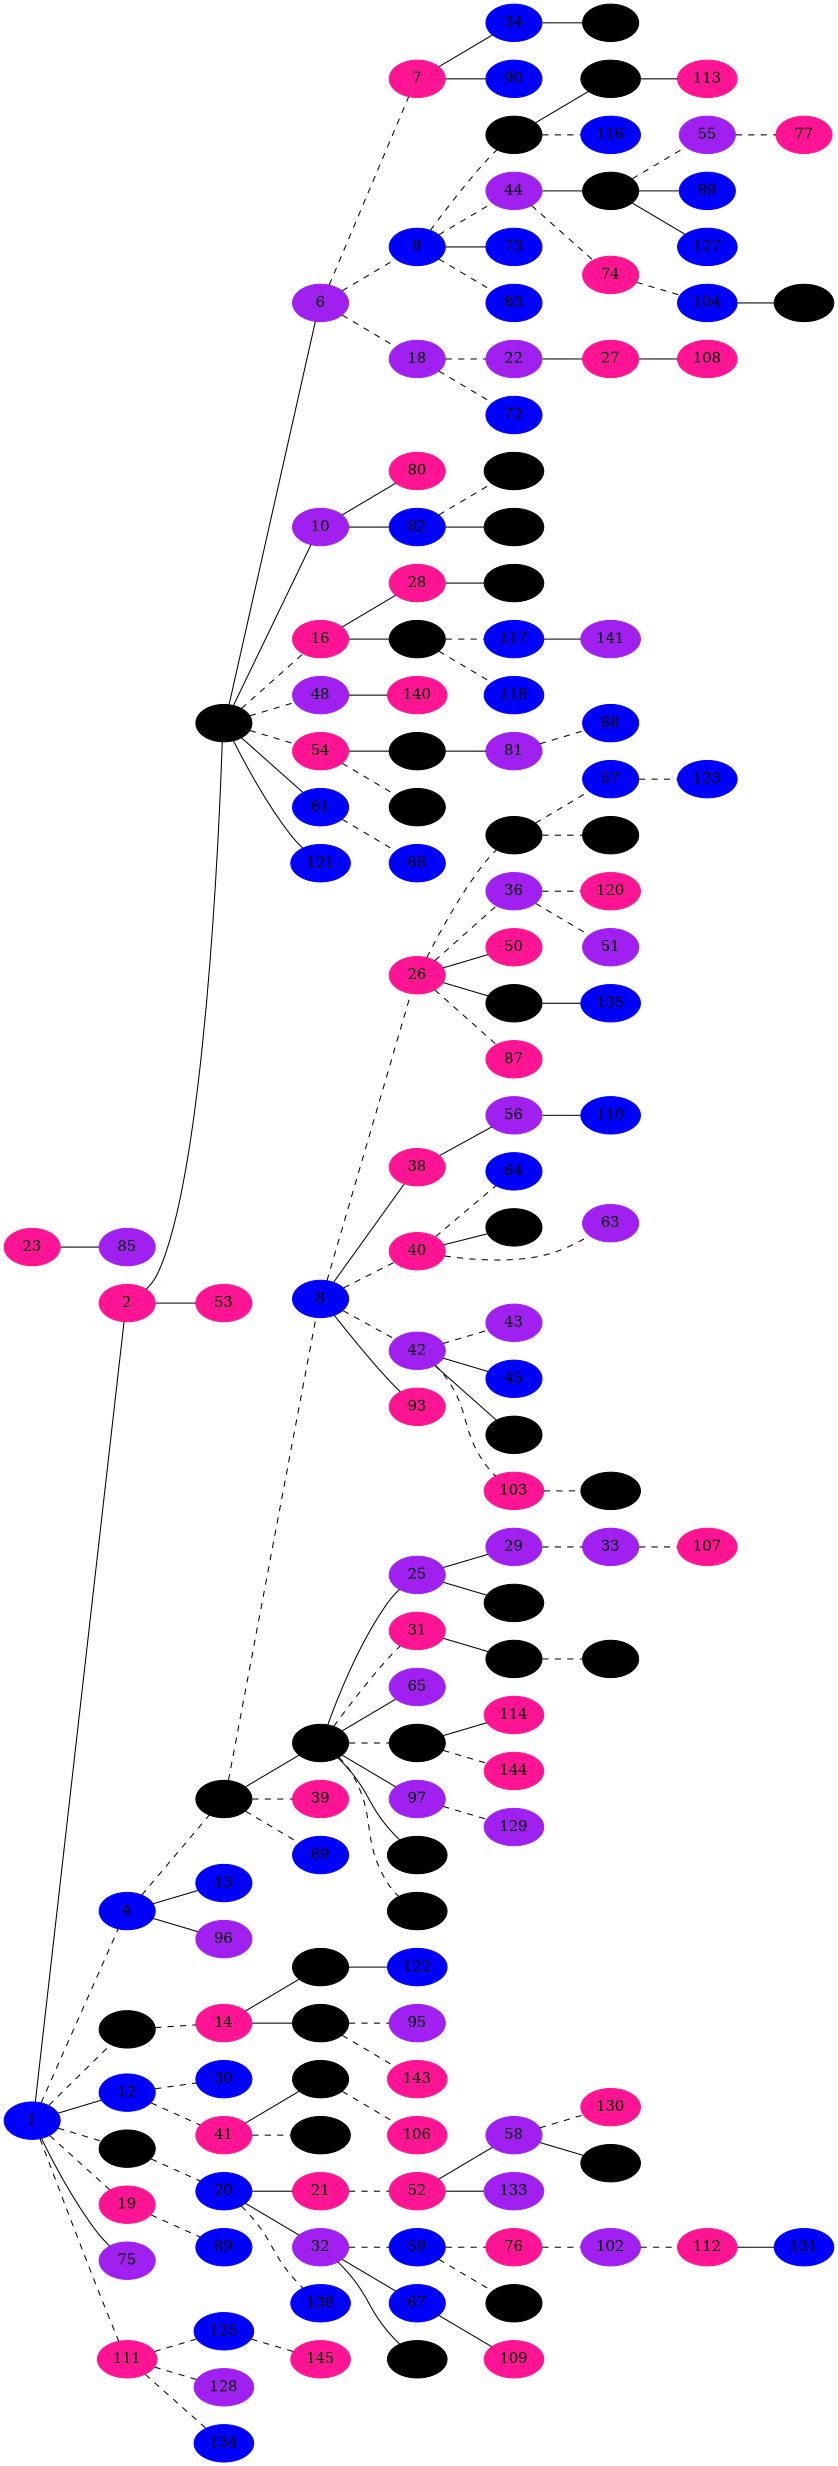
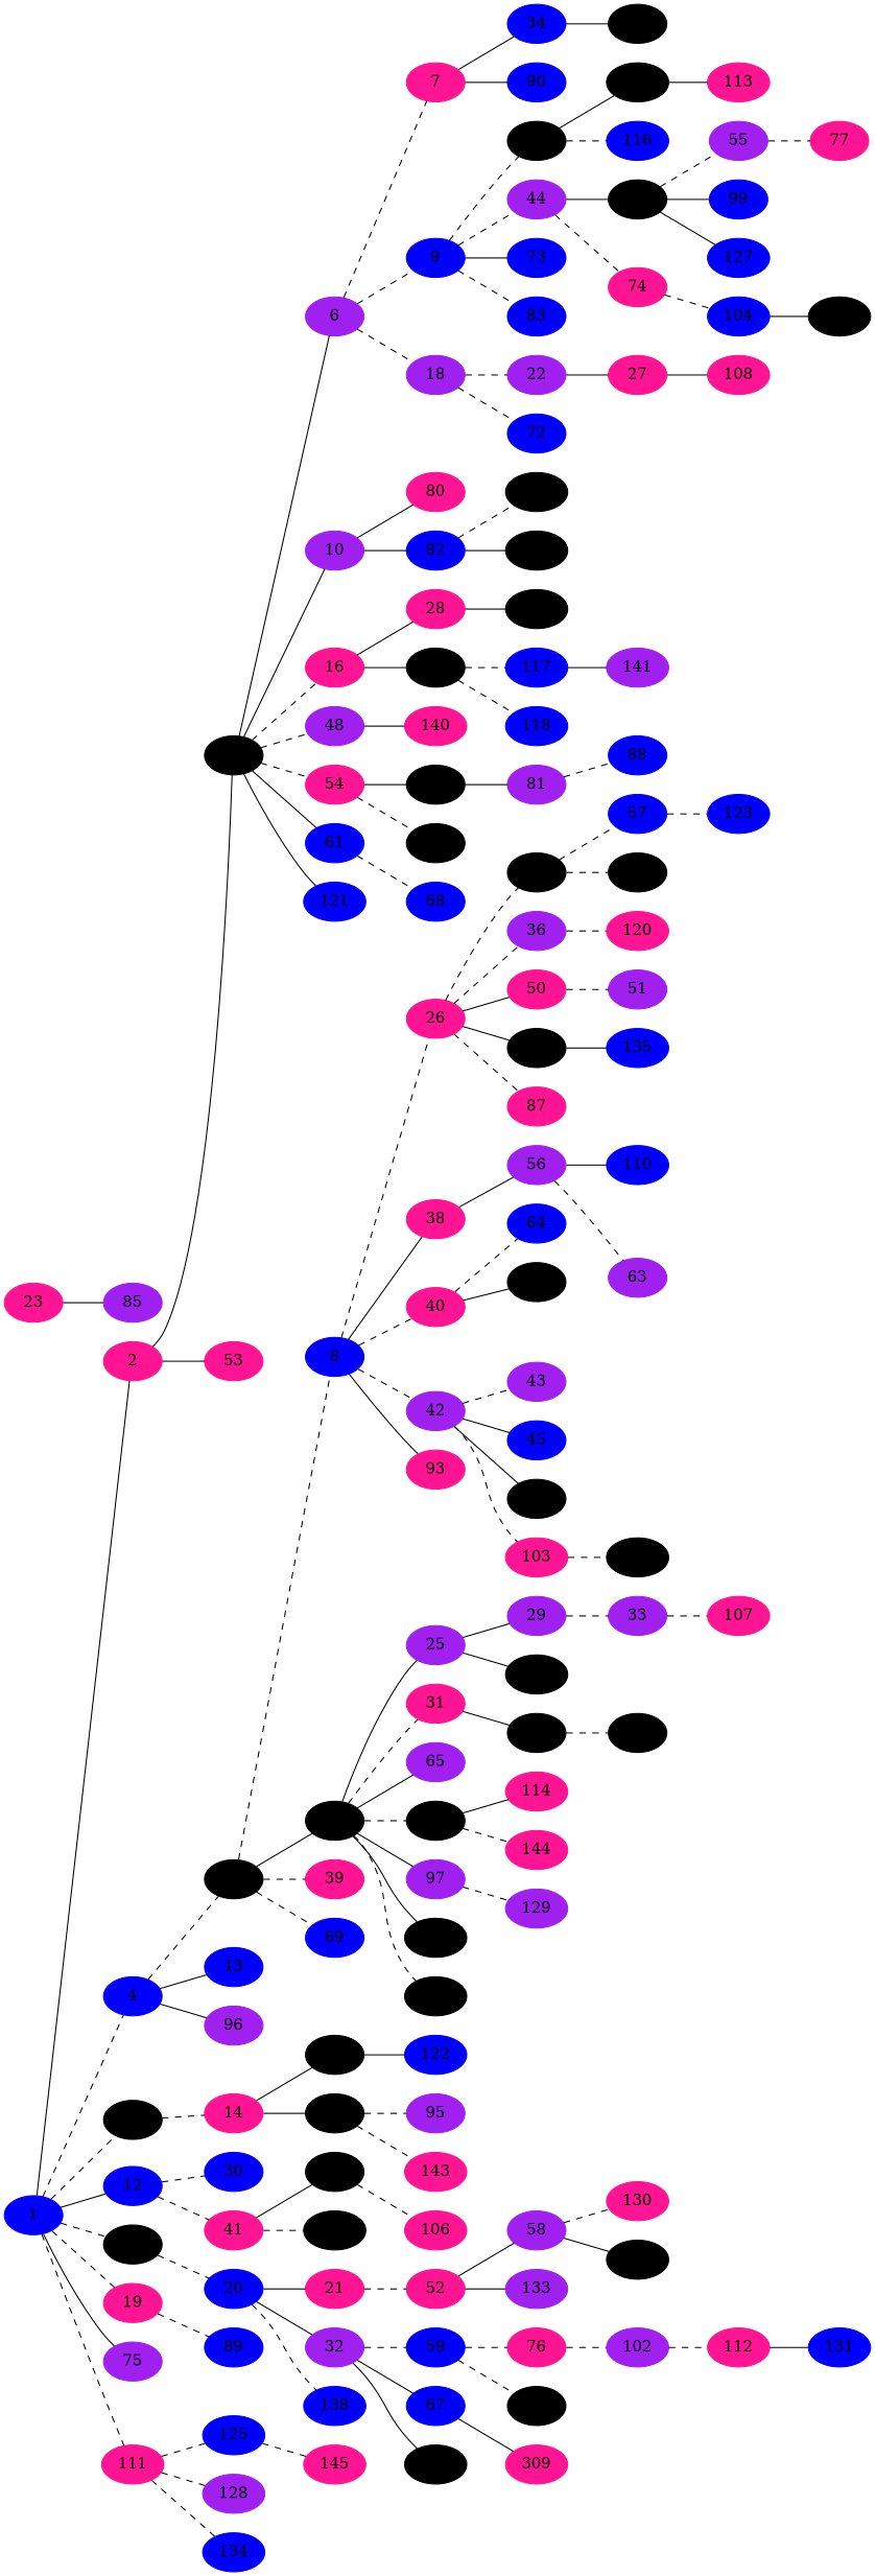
  graph {
    rankdir=LR
    node [color=deeppink style=filled]
    edge [style=dashed]
    1 [color=blue]
    2
    4 [color=blue]
    11 [color=black]
    12 [color=blue]
    15 [color=black]
    19
    75 [color=purple]
    111
    3 [color=black]
    53
    5 [color=black]
    13 [color=blue]
    96 [color=purple]
    14
    30 [color=blue]
    41
    20 [color=blue]
    89 [color=blue]
    125 [color=blue]
    128 [color=purple]
    134 [color=blue]
    6 [color=purple]
    10 [color=purple]
    16
    48 [color=purple]
    54
    61 [color=blue]
    121 [color=blue]
    7
    9 [color=blue]
    18 [color=purple]
    80
    82 [color=blue]
    28
    70 [color=black]
    140
    62 [color=black]
    71 [color=black]
    68 [color=blue]
    8 [color=blue]
    17 [color=black]
    39
    69 [color=blue]
    26
    38
    40
    42 [color=purple]
    93
    25 [color=purple]
    31
    65 [color=purple]
    84 [color=black]
    97 [color=purple]
    136 [color=black]
    142 [color=black]
    34 [color=blue]
    90 [color=blue]
    24 [color=black]
    44 [color=purple]
    73 [color=blue]
    83 [color=blue]
    22 [color=purple]
    72 [color=blue]
    85 [color=purple]
    23
    66 [color=black]
    35 [color=black]
    36 [color=purple]
    50
    78 [color=black]
    87
    56 [color=purple]
    64 [color=blue]
    94 [color=black]
    43 [color=purple]
    45 [color=blue]
    60 [color=black]
    103
    101 [color=black]
    116 [color=blue]
    49 [color=black]
    74
    139 [color=black]
    146 [color=black]
    47 [color=black]
    79 [color=black]
    91 [color=black]
    100 [color=black]
    122 [color=blue]
    95 [color=purple]
    143
    21
    32 [color=purple]
    138 [color=blue]
    124 [color=black]
    117 [color=blue]
    118 [color=blue]
    29 [color=purple]
    119 [color=black]
    37 [color=black]
    114
    144
    129 [color=purple]
    27
    52
    59 [color=blue]
    67 [color=blue]
    126 [color=black]
    58 [color=purple]
    133 [color=purple]
    108
    113
    33 [color=purple]
    57 [color=blue]
    98 [color=black]
    120
    51 [color=purple]
    135 [color=blue]
    107
    92 [color=black]
    76
    86 [color=black]
-   109
+   109 [label=309]
    123 [color=blue]
    63 [color=purple]
    110 [color=blue]
    106
    115 [color=black]
    55 [color=purple]
    99 [color=blue]
    127 [color=blue]
    104 [color=blue]
    77
    130
    137 [color=black]
    81 [color=purple]
    102 [color=purple]
    88 [color=blue]
    141 [color=purple]
    132 [color=black]
    112
    131 [color=blue]
    145
    1 -- 2 [style=solid]
    1 -- 4
    1 -- 11
    1 -- 12 [style=solid]
    1 -- 15
    1 -- 19
    1 -- 75 [style=solid]
    1 -- 111
    2 -- 3 [style=solid]
    2 -- 53 [style=solid]
    4 -- 5
    4 -- 13 [style=solid]
    4 -- 96 [style=solid]
    11 -- 14
    12 -- 30
    12 -- 41
    15 -- 20
    19 -- 89
    111 -- 125
    111 -- 128
    111 -- 134
    3 -- 6 [style=solid]
    3 -- 10 [style=solid]
    3 -- 16
    3 -- 48
    3 -- 54
    3 -- 61 [style=solid]
    3 -- 121 [style=solid]
    5 -- 8
    5 -- 17 [style=solid]
    5 -- 39
    5 -- 69
    14 -- 47 [style=solid]
    14 -- 79 [style=solid]
    41 -- 91 [style=solid]
    41 -- 100
    20 -- 21 [style=solid]
    20 -- 32 [style=solid]
    20 -- 138
    125 -- 145
    6 -- 7
    6 -- 9
    6 -- 18
    10 -- 80 [style=solid]
    10 -- 82 [style=solid]
    16 -- 28 [style=solid]
    16 -- 70 [style=solid]
    48 -- 140 [style=solid]
    54 -- 62 [style=solid]
    54 -- 71
    61 -- 68
    7 -- 34 [style=solid]
    7 -- 90 [style=solid]
    9 -- 24
    9 -- 44
    9 -- 73 [style=solid]
    9 -- 83
    18 -- 22
    18 -- 72
    82 -- 139
    82 -- 146 [style=solid]
    28 -- 124 [style=solid]
    70 -- 117
    70 -- 118
    62 -- 81 [style=solid]
    8 -- 26
    8 -- 38 [style=solid]
    8 -- 40
    8 -- 42
    8 -- 93 [style=solid]
    17 -- 25 [style=solid]
    17 -- 31
    17 -- 65 [style=solid]
    17 -- 84
    17 -- 97 [style=solid]
    17 -- 136 [style=solid]
    17 -- 142
    26 -- 35
    26 -- 36
    26 -- 50 [style=solid]
    26 -- 78 [style=solid]
    26 -- 87
    38 -- 56 [style=solid]
    40 -- 64
    40 -- 94 [style=solid]
    42 -- 43
    42 -- 45 [style=solid]
    42 -- 60 [style=solid]
    42 -- 103
    25 -- 29 [style=solid]
    25 -- 119 [style=solid]
    31 -- 37 [style=solid]
    84 -- 114 [style=solid]
    84 -- 144
    97 -- 129
    34 -- 66 [style=solid]
    24 -- 101 [style=solid]
    24 -- 116
    44 -- 49 [style=solid]
    44 -- 74
    22 -- 27 [style=solid]
    23 -- 85 [style=solid]
    35 -- 57
    35 -- 98
    36 -- 120
-   36 -- 51
+   50 -- 51
    78 -- 135 [style=solid]
-   40 -- 63
+   56 -- 63
    56 -- 110 [style=solid]
    103 -- 115
    101 -- 113 [style=solid]
    49 -- 55
    49 -- 99 [style=solid]
    49 -- 127 [style=solid]
    74 -- 104
    47 -- 122 [style=solid]
    79 -- 95
    79 -- 143
    91 -- 106
    21 -- 52
    32 -- 59
    32 -- 67 [style=solid]
    32 -- 126 [style=solid]
    117 -- 141 [style=solid]
    29 -- 33
    37 -- 92
    27 -- 108 [style=solid]
    52 -- 58 [style=solid]
    52 -- 133 [style=solid]
    59 -- 76
    59 -- 86
    67 -- 109 [style=solid]
    58 -- 130
    58 -- 137 [style=solid]
    33 -- 107
    57 -- 123
    76 -- 102
    55 -- 77
    104 -- 132 [style=solid]
    81 -- 88
    102 -- 112
    112 -- 131 [style=solid]
  }
